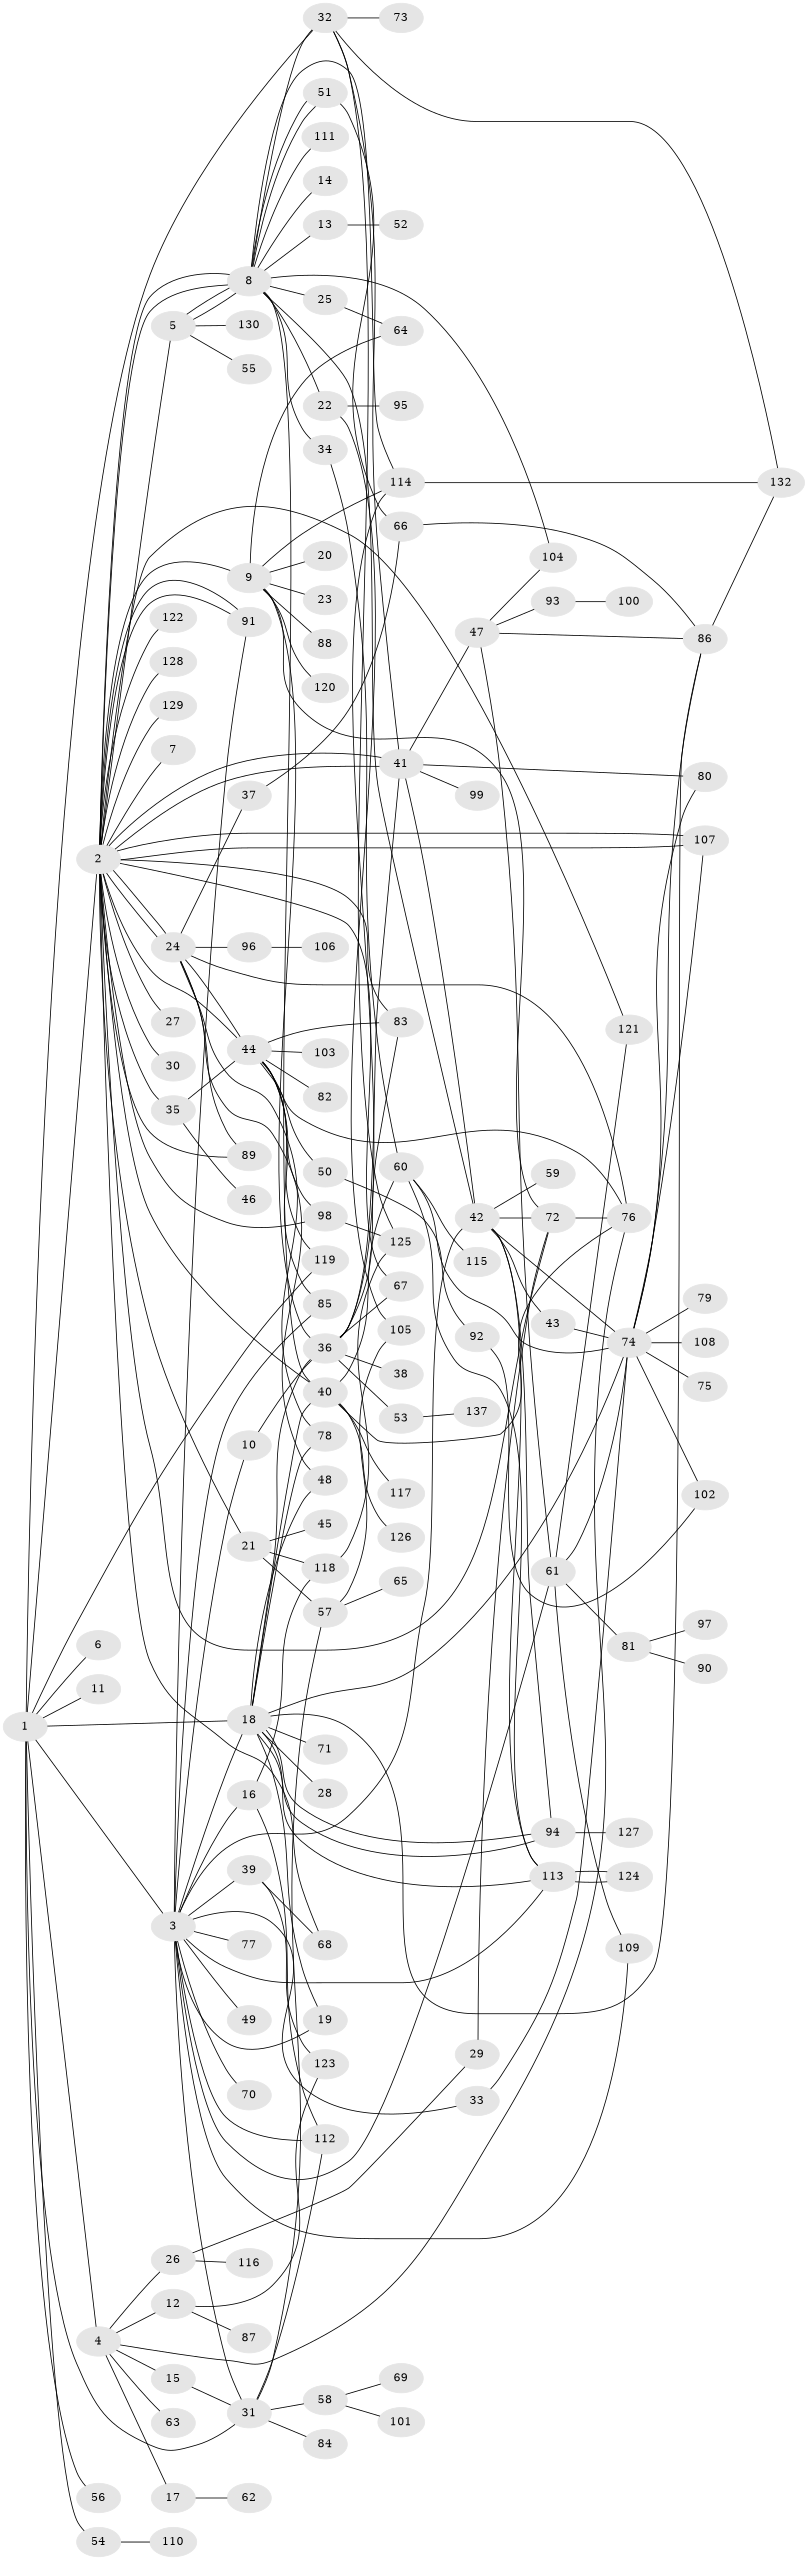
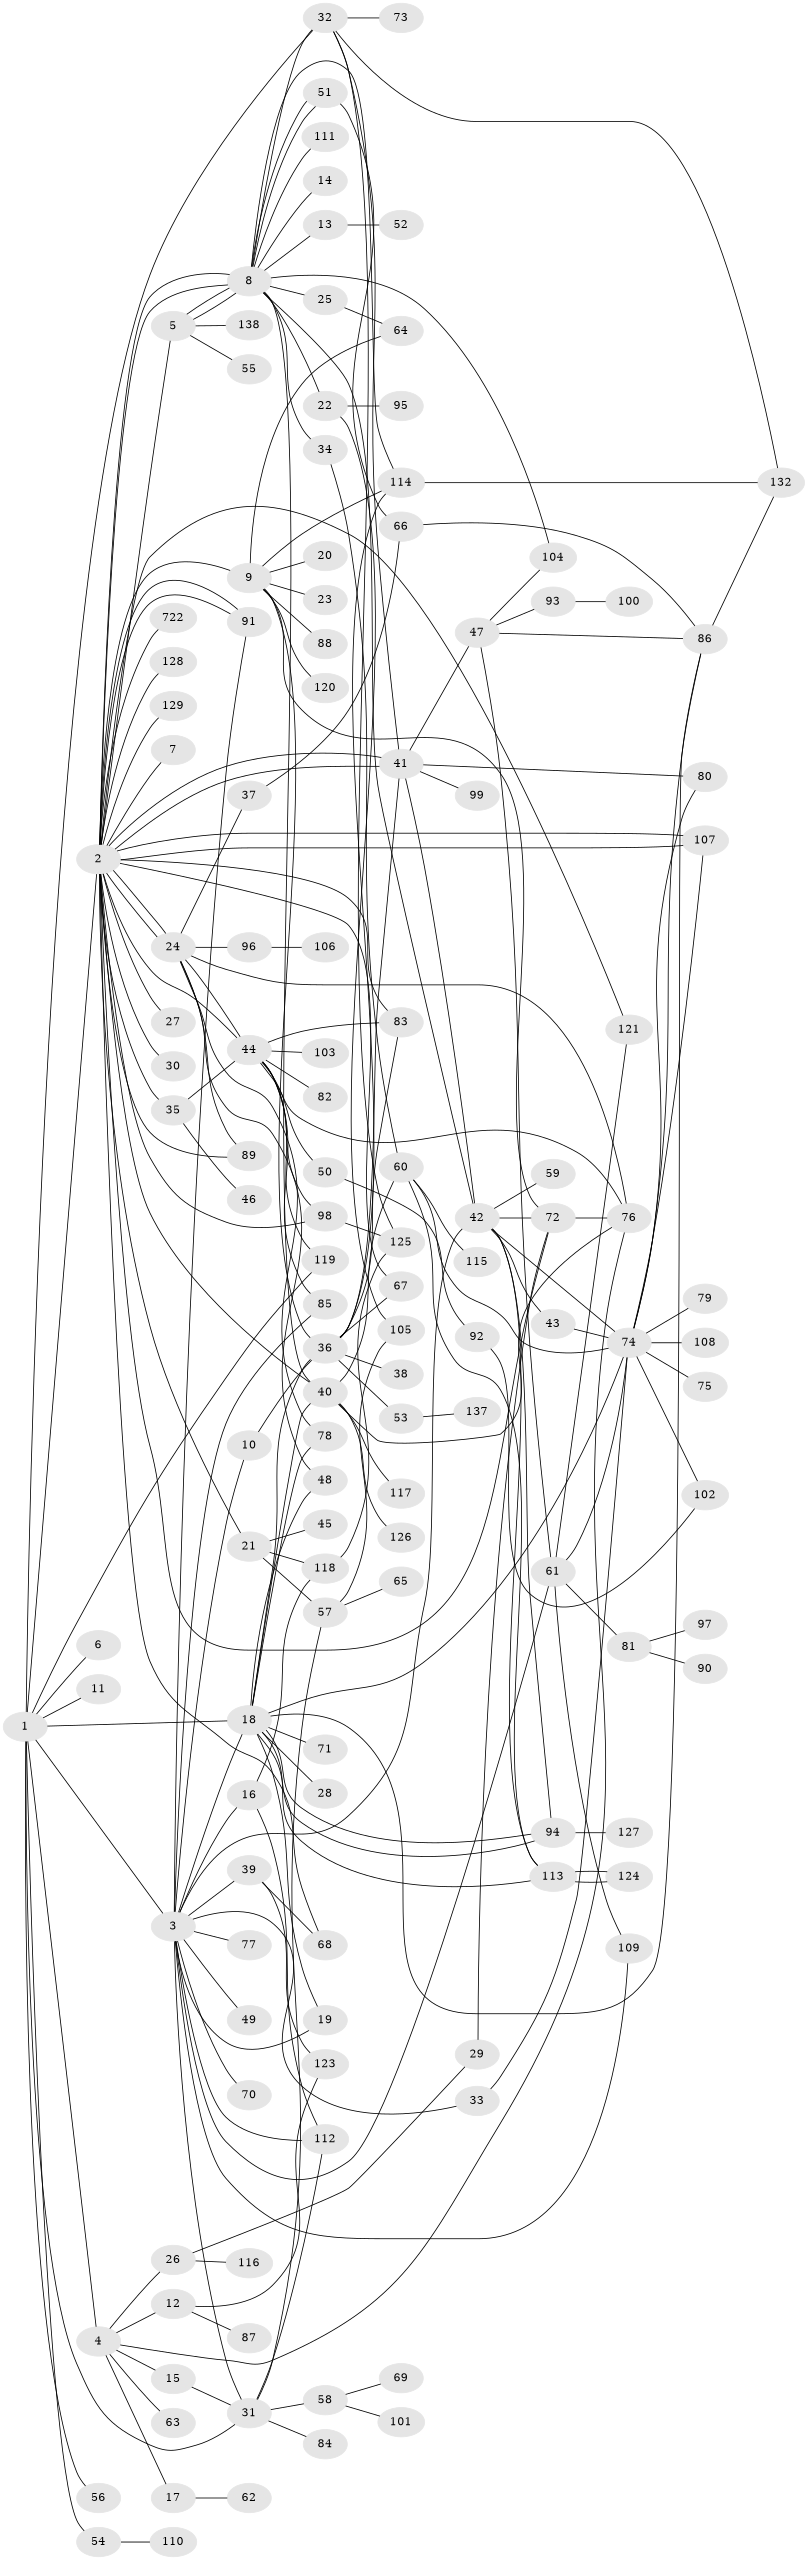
  graph {
    rankdir=LR
    node [color=gray90 style=filled]
    1
    2
    3
    4
    6
    11
    18
    31
    32
    54
    56
    119
    5
    7
    8
    9
    21
    24
    27
    30
    35
    40
    41
    44
    67
    68
    72
    83
    89
    91
    98
    107
    121
-   122
+   122 [label=722]
    128
    129
    10
    16
    19
    33
    39
    42
    49
    61
    70
    77
    85
    109
    112
    113
    12
    15
    17
    26
    63
    76
    36
    28
    48
    71
    74
    78
    86
    94
    57
    58
    84
    73
    125
    132
    110
    55
-   130
+   130 [label=138]
    13
    14
    22
    25
    34
    51
    104
    111
    114
    20
    23
    64
    88
    120
    118
    45
    37
    96
    46
    60
    117
    126
    47
    80
    99
    50
    82
    103
    123
    43
    59
    81
    124
    87
    62
    29
    116
    52
    95
    105
    66
    38
    53
    75
    79
    102
    108
    127
    65
    106
    69
    101
    115
    n127 [label=137]
    93
    92
    100
    90
    97
    1 -- 2
    1 -- 3
    1 -- 4
    1 -- 6
    1 -- 11
    1 -- 18
    1 -- 31
    1 -- 32
    1 -- 54
    1 -- 56
    1 -- 119
    2 -- 5
    2 -- 7
    2 -- 8
    2 -- 8
    2 -- 9
    2 -- 21
    2 -- 24
    2 -- 24
    2 -- 27
    2 -- 30
    2 -- 35
    2 -- 40
    2 -- 41
    2 -- 41
    2 -- 44
    2 -- 67
    2 -- 68
    2 -- 72
    2 -- 83
    2 -- 89
    2 -- 91
    2 -- 91
    2 -- 98
    2 -- 107
    2 -- 107
    2 -- 121
    2 -- 122
    2 -- 128
    2 -- 129
    3 -- 18
    3 -- 31
    3 -- 91
    3 -- 10
    3 -- 16
    3 -- 19
    3 -- 33
    3 -- 39
    3 -- 42
    3 -- 49
    3 -- 61
    3 -- 70
    3 -- 77
    3 -- 85
    3 -- 109
    3 -- 112
-   3 -- 113
    4 -- 12
    4 -- 15
    4 -- 17
    4 -- 26
    4 -- 63
    4 -- 76
    18 -- 40
    18 -- 19
    18 -- 113
    18 -- 36
    18 -- 28
    18 -- 48
    18 -- 71
    18 -- 74
    18 -- 78
    18 -- 86
    18 -- 94
    18 -- 94
    31 -- 112
    31 -- 57
    31 -- 58
    31 -- 84
    32 -- 41
    32 -- 73
    32 -- 125
    32 -- 132
    54 -- 110
    5 -- 8
    5 -- 8
    5 -- 55
    5 -- 130
    8 -- 32
    8 -- 40
    8 -- 42
    8 -- 13
    8 -- 14
    8 -- 22
    8 -- 25
    8 -- 34
    8 -- 51
    8 -- 51
    8 -- 104
    8 -- 111
    8 -- 114
    9 -- 72
    9 -- 36
    9 -- 114
    9 -- 20
    9 -- 23
    9 -- 64
    9 -- 88
    9 -- 120
    21 -- 57
    21 -- 118
    21 -- 45
    24 -- 44
    24 -- 89
    24 -- 76
    24 -- 48
    24 -- 78
    24 -- 37
    24 -- 96
    35 -- 44
    35 -- 46
    40 -- 76
    40 -- 60
    40 -- 117
    40 -- 126
    41 -- 42
    41 -- 47
    41 -- 80
    41 -- 99
    44 -- 119
    44 -- 83
    44 -- 98
    44 -- 85
    44 -- 76
    44 -- 50
    44 -- 82
    44 -- 103
    72 -- 76
    98 -- 125
    10 -- 36
    16 -- 112
    16 -- 118
    33 -- 74
    39 -- 68
    39 -- 123
    42 -- 72
    42 -- 113
    42 -- 74
    42 -- 94
    42 -- 43
    42 -- 59
    61 -- 121
    61 -- 109
    61 -- 74
    61 -- 81
    113 -- 124
    113 -- 124
    12 -- 123
    12 -- 87
    15 -- 31
    17 -- 62
    26 -- 29
    26 -- 116
    36 -- 41
    36 -- 67
    36 -- 83
    36 -- 114
    36 -- 38
    36 -- 53
    74 -- 107
    74 -- 86
    74 -- 80
    74 -- 75
    74 -- 79
    74 -- 102
    74 -- 108
    86 -- 132
    94 -- 127
    57 -- 105
    57 -- 65
    58 -- 69
    58 -- 101
    13 -- 52
    22 -- 95
    22 -- 105
    25 -- 64
    34 -- 60
    51 -- 66
    114 -- 132
    118 -- 125
    37 -- 66
    96 -- 106
    60 -- 113
    60 -- 74
    60 -- 115
    47 -- 61
    47 -- 86
    47 -- 104
    47 -- 93
    50 -- 92
    43 -- 74
    81 -- 90
    81 -- 97
    29 -- 72
    66 -- 86
    53 -- n127
    93 -- 100
    92 -- 102
  }
